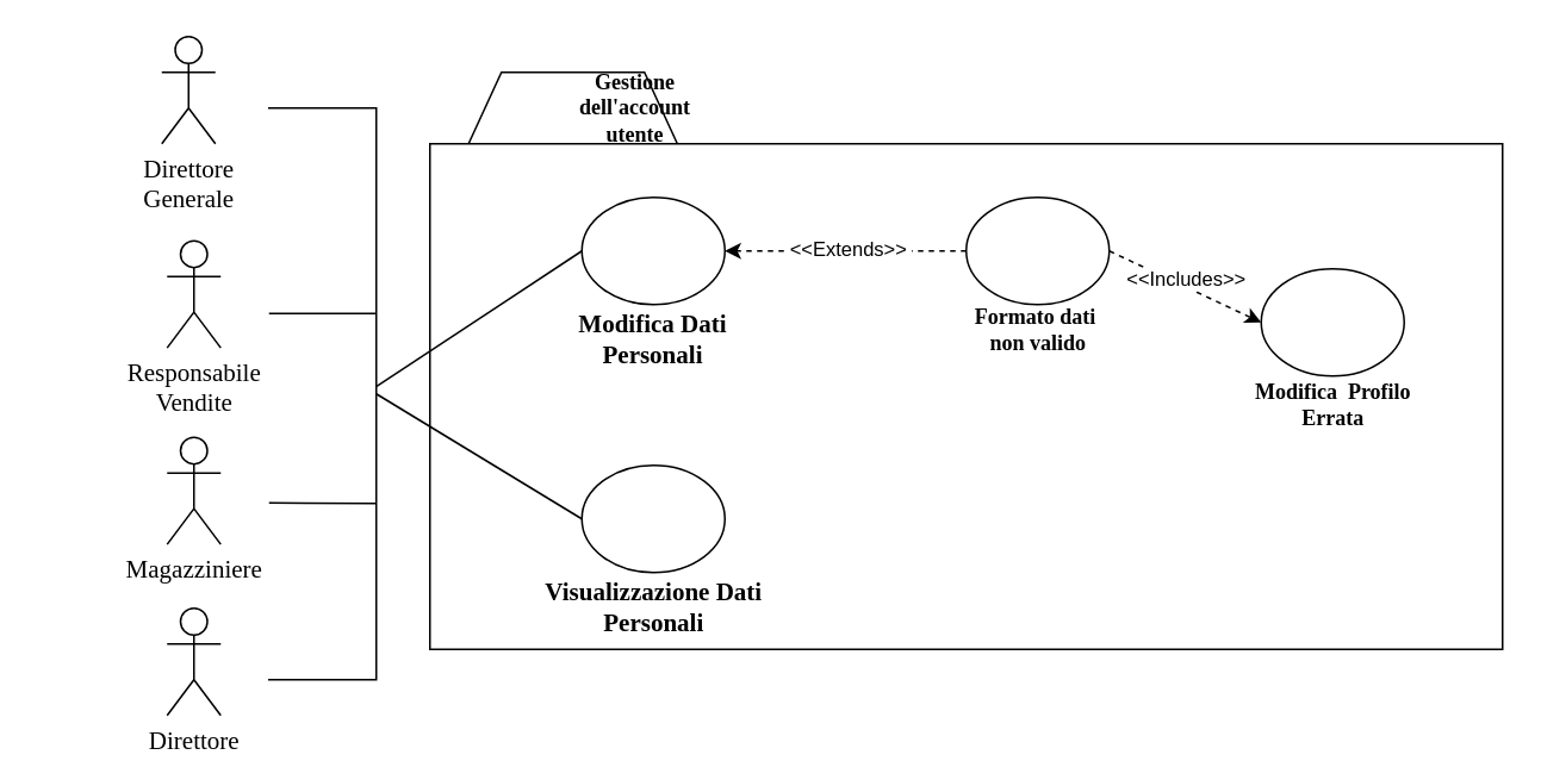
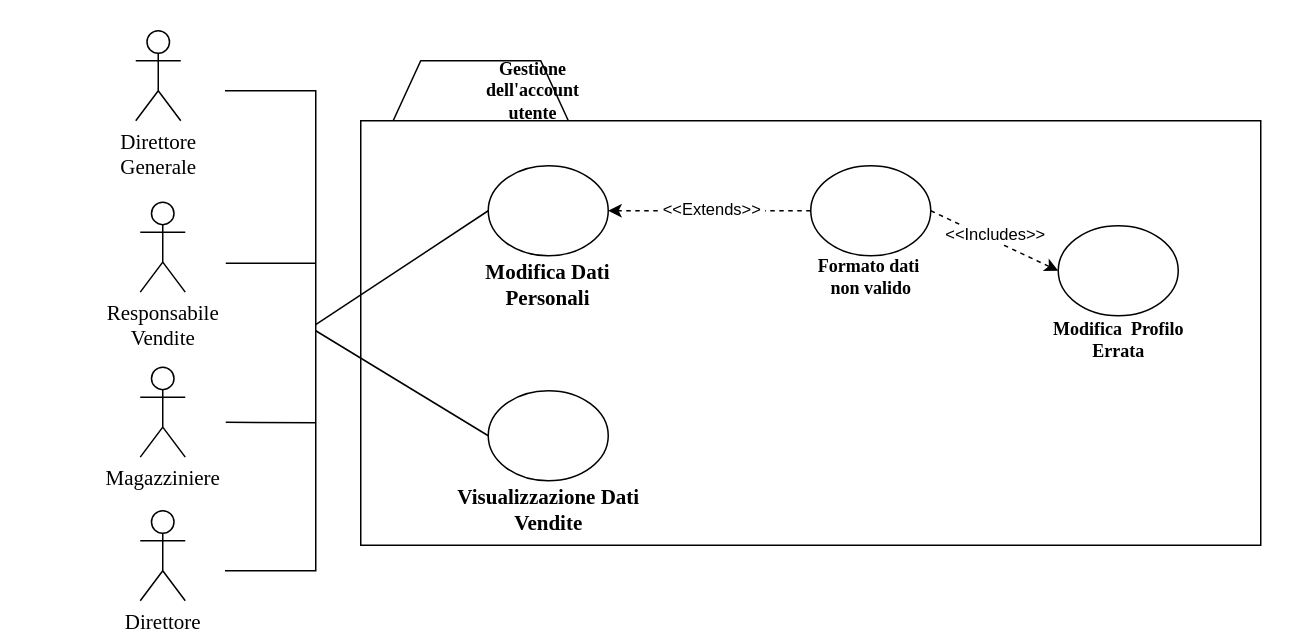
  <mxCell id="0" />
  <mxCell id="1" parent="0" />
  <mxCell id="2" value="" style="shape=hexagon;perimeter=hexagonPerimeter2;whiteSpace=wrap;html=1;fixedSize=1;" parent="1" vertex="1"><mxGeometry x="260" y="40" width="120" height="87" as="geometry" /></mxCell>
  <mxCell id="3" value="&lt;div&gt;&lt;font style=&quot;font-size: 14px&quot; face=&quot;Times New Roman&quot;&gt;Direttore&lt;/font&gt;&lt;/div&gt;&lt;div&gt;&lt;font style=&quot;font-size: 14px&quot; face=&quot;Times New Roman&quot;&gt;Generale&lt;br&gt;&lt;/font&gt;&lt;/div&gt;" style="shape=umlActor;verticalLabelPosition=bottom;verticalAlign=top;html=1;outlineConnect=0;" parent="1" vertex="1"><mxGeometry x="90" y="20" width="30" height="60" as="geometry" /></mxCell>
  <mxCell id="4" value="&lt;div&gt;&lt;font style=&quot;font-size: 14px&quot; face=&quot;Times New Roman&quot;&gt;Responsabile&lt;/font&gt;&lt;/div&gt;&lt;div&gt;&lt;font style=&quot;font-size: 14px&quot; face=&quot;Times New Roman&quot;&gt;Vendite&lt;br&gt;&lt;/font&gt;&lt;/div&gt;" style="shape=umlActor;verticalLabelPosition=bottom;verticalAlign=top;html=1;outlineConnect=0;" parent="1" vertex="1"><mxGeometry x="93" y="134.25" width="30" height="60" as="geometry" /></mxCell>
  <mxCell id="5" value="&lt;font style=&quot;font-size: 14px&quot; face=&quot;Times New Roman&quot;&gt;Magazziniere&lt;/font&gt;" style="shape=umlActor;verticalLabelPosition=bottom;verticalAlign=top;html=1;outlineConnect=0;" parent="1" vertex="1"><mxGeometry x="93" y="244.25" width="30" height="60" as="geometry" /></mxCell>
  <mxCell id="6" value="&lt;font style=&quot;font-size: 14px&quot; face=&quot;Times New Roman&quot;&gt;Direttore&lt;/font&gt;" style="shape=umlActor;verticalLabelPosition=bottom;verticalAlign=top;html=1;outlineConnect=0;" parent="1" vertex="1"><mxGeometry x="93" y="340" width="30" height="60" as="geometry" /></mxCell>
  <mxCell id="7" value="" style="rounded=0;whiteSpace=wrap;html=1;" parent="1" vertex="1"><mxGeometry x="240" y="80" width="600" height="283" as="geometry" /></mxCell>
  <mxCell id="8" value="&lt;div&gt;&lt;br&gt;&lt;/div&gt;&lt;div&gt;&lt;br&gt;&lt;/div&gt;&lt;div&gt;&lt;br&gt;&lt;/div&gt;&lt;div&gt;&lt;br&gt;&lt;/div&gt;&lt;div&gt;&lt;br&gt;&lt;/div&gt;&lt;div&gt;&lt;br&gt;&lt;/div&gt;" style="ellipse;whiteSpace=wrap;html=1;" parent="1" vertex="1"><mxGeometry x="325" y="110" width="80" height="60" as="geometry" /></mxCell>
  <mxCell id="9" value="&lt;div&gt;&lt;font style=&quot;font-size: 14px&quot; face=&quot;Times New Roman&quot;&gt;&lt;b&gt;Modifica Dati&lt;/b&gt;&lt;/font&gt;&lt;/div&gt;&lt;div&gt;&lt;font style=&quot;font-size: 12px&quot;&gt;&lt;font style=&quot;font-size: 14px&quot; face=&quot;Times New Roman&quot;&gt;&lt;b&gt;Personali&lt;/b&gt;&lt;/font&gt;&lt;br&gt;&lt;/font&gt;&lt;/div&gt;" style="text;html=1;strokeColor=none;fillColor=none;align=center;verticalAlign=middle;whiteSpace=wrap;rounded=0;" parent="1" vertex="1"><mxGeometry x="300" y="180" width="130" height="20" as="geometry" /></mxCell>
  <mxCell id="10" value="&lt;div&gt;&lt;br&gt;&lt;/div&gt;&lt;div&gt;&lt;br&gt;&lt;/div&gt;&lt;div&gt;&lt;br&gt;&lt;/div&gt;&lt;div&gt;&lt;br&gt;&lt;/div&gt;&lt;div&gt;&lt;br&gt;&lt;/div&gt;&lt;div&gt;&lt;br&gt;&lt;/div&gt;" style="ellipse;whiteSpace=wrap;html=1;" parent="1" vertex="1"><mxGeometry x="325" y="260" width="80" height="60" as="geometry" /></mxCell>
- <mxCell id="11" value="&lt;div&gt;&lt;font style=&quot;font-size: 14px&quot; face=&quot;Times New Roman&quot;&gt;&lt;b&gt;Visualizzazione Dati&lt;/b&gt;&lt;/font&gt;&lt;/div&gt;&lt;div&gt;&lt;font style=&quot;font-size: 12px&quot; face=&quot;Times New Roman&quot;&gt;&lt;font style=&quot;font-size: 14px&quot;&gt;&lt;b&gt;Personali&lt;/b&gt;&lt;/font&gt;&lt;br&gt;&lt;/font&gt;&lt;/div&gt;" style="text;html=1;strokeColor=none;fillColor=none;align=center;verticalAlign=middle;whiteSpace=wrap;rounded=0;" parent="1" vertex="1"><mxGeometry x="292.5" y="330" width="145" height="20" as="geometry" /></mxCell>
+ <mxCell id="11" value="&lt;div&gt;&lt;font style=&quot;font-size: 14px&quot; face=&quot;Times New Roman&quot;&gt;&lt;b&gt;Visualizzazione Dati&lt;/b&gt;&lt;/font&gt;&lt;/div&gt;&lt;div&gt;&lt;font style=&quot;font-size: 12px&quot; face=&quot;Times New Roman&quot;&gt;&lt;font style=&quot;font-size: 14px&quot;&gt;&lt;b&gt;Vendite&lt;/b&gt;&lt;/font&gt;&lt;br&gt;&lt;/font&gt;&lt;/div&gt;" style="text;html=1;strokeColor=none;fillColor=none;align=center;verticalAlign=middle;whiteSpace=wrap;rounded=0;" parent="1" vertex="1"><mxGeometry x="292.5" y="330" width="145" height="20" as="geometry" /></mxCell>
  <mxCell id="12" value="" style="shape=partialRectangle;whiteSpace=wrap;html=1;bottom=1;right=1;left=1;top=0;fillColor=none;routingCenterX=-0.5;rotation=-90;" parent="1" vertex="1"><mxGeometry x="20" y="190" width="320" height="60" as="geometry" /></mxCell>
  <mxCell id="13" value="" style="endArrow=none;html=1;" parent="1" edge="1"><mxGeometry width="50" height="50" relative="1" as="geometry"><mxPoint x="150" y="175" as="sourcePoint" /><mxPoint x="210" y="175" as="targetPoint" /></mxGeometry></mxCell>
  <mxCell id="14" value="" style="endArrow=none;html=1;" parent="1" edge="1"><mxGeometry width="50" height="50" relative="1" as="geometry"><mxPoint x="150" y="281" as="sourcePoint" /><mxPoint x="210" y="281.32" as="targetPoint" /></mxGeometry></mxCell>
  <mxCell id="15" value="&lt;div align=&quot;center&quot;&gt;&lt;font face=&quot;Times New Roman&quot;&gt;&lt;b&gt;Gestione&lt;/b&gt;&lt;/font&gt;&lt;/div&gt;&lt;div align=&quot;center&quot;&gt;&lt;font face=&quot;Times New Roman&quot;&gt;&lt;b&gt;dell'account&lt;/b&gt;&lt;/font&gt;&lt;/div&gt;&lt;div align=&quot;center&quot;&gt;&lt;font face=&quot;Times New Roman&quot;&gt;&lt;b&gt;utente&lt;/b&gt;&lt;/font&gt;&lt;/div&gt;" style="text;html=1;strokeColor=none;fillColor=none;align=center;verticalAlign=middle;whiteSpace=wrap;rounded=0;" parent="1" vertex="1"><mxGeometry x="335" y="50" width="40" height="20" as="geometry" /></mxCell>
  <mxCell id="16" value="" style="endArrow=none;html=1;entryX=0;entryY=0.5;entryDx=0;entryDy=0;exitX=0.512;exitY=0.995;exitDx=0;exitDy=0;exitPerimeter=0;" parent="1" source="12" target="8" edge="1"><mxGeometry width="50" height="50" relative="1" as="geometry"><mxPoint x="290" y="270" as="sourcePoint" /><mxPoint x="265" y="216.25" as="targetPoint" /></mxGeometry></mxCell>
  <mxCell id="17" value="" style="endArrow=none;html=1;exitX=0.5;exitY=1;exitDx=0;exitDy=0;entryX=0;entryY=0.5;entryDx=0;entryDy=0;" parent="1" source="12" target="10" edge="1"><mxGeometry width="50" height="50" relative="1" as="geometry"><mxPoint x="350" y="250" as="sourcePoint" /><mxPoint x="400" y="200" as="targetPoint" /></mxGeometry></mxCell>
  <mxCell id="18" value="" style="endArrow=classic;html=1;dashed=1;exitX=0;exitY=0.5;exitDx=0;exitDy=0;entryX=1;entryY=0.5;entryDx=0;entryDy=0;" parent="1" source="20" target="8" edge="1"><mxGeometry width="50" height="50" relative="1" as="geometry"><mxPoint x="547.5" y="143.75" as="sourcePoint" /><mxPoint x="350" y="147" as="targetPoint" /></mxGeometry></mxCell>
  <mxCell id="19" value="&amp;nbsp;&amp;lt;&amp;lt;Extends&amp;gt;&amp;gt;&amp;nbsp;" style="edgeLabel;html=1;align=center;verticalAlign=middle;resizable=0;points=[];" parent="18" vertex="1" connectable="0"><mxGeometry x="-0.013" y="1" relative="1" as="geometry"><mxPoint y="-3" as="offset" /></mxGeometry></mxCell>
  <mxCell id="20" value="&lt;div&gt;&lt;br&gt;&lt;/div&gt;&lt;div&gt;&lt;br&gt;&lt;/div&gt;&lt;div&gt;&lt;br&gt;&lt;/div&gt;&lt;div&gt;&lt;br&gt;&lt;/div&gt;&lt;div&gt;&lt;br&gt;&lt;/div&gt;&lt;div&gt;&lt;br&gt;&lt;/div&gt;" style="ellipse;whiteSpace=wrap;html=1;" parent="1" vertex="1"><mxGeometry x="540" y="110" width="80" height="60" as="geometry" /></mxCell>
  <mxCell id="21" value="&lt;div&gt;&lt;br&gt;&lt;/div&gt;&lt;div&gt;&lt;br&gt;&lt;/div&gt;&lt;div&gt;&lt;br&gt;&lt;/div&gt;&lt;div&gt;&lt;br&gt;&lt;/div&gt;&lt;div&gt;&lt;br&gt;&lt;/div&gt;&lt;div&gt;&lt;br&gt;&lt;/div&gt;" style="ellipse;whiteSpace=wrap;html=1;" parent="1" vertex="1"><mxGeometry x="705" y="150" width="80" height="60" as="geometry" /></mxCell>
  <mxCell id="22" value="" style="endArrow=classic;html=1;dashed=1;entryX=0;entryY=0.5;entryDx=0;entryDy=0;exitX=1;exitY=0.5;exitDx=0;exitDy=0;" parent="1" source="20" target="21" edge="1"><mxGeometry width="50" height="50" relative="1" as="geometry"><mxPoint x="757.5" y="374.25" as="sourcePoint" /><mxPoint x="597.5" y="374.25" as="targetPoint" /></mxGeometry></mxCell>
  <mxCell id="23" value="&amp;nbsp;&amp;lt;&amp;lt;Includes&amp;gt;&amp;gt;&amp;nbsp;" style="edgeLabel;html=1;align=center;verticalAlign=middle;resizable=0;points=[];" parent="22" vertex="1" connectable="0"><mxGeometry x="-0.013" y="1" relative="1" as="geometry"><mxPoint y="-3" as="offset" /></mxGeometry></mxCell>
  <mxCell id="24" value="&lt;font face=&quot;Times New Roman&quot;&gt;&lt;b&gt;Modifica &amp;nbsp;Profilo&lt;br&gt;Errata&lt;br&gt;&lt;/b&gt;&lt;/font&gt;" style="text;html=1;strokeColor=none;fillColor=none;align=center;verticalAlign=middle;whiteSpace=wrap;rounded=0;" parent="1" vertex="1"><mxGeometry x="672.5" y="215.5" width="145" height="20" as="geometry" /></mxCell>
  <mxCell id="25" value="&lt;div&gt;&lt;font face=&quot;Times New Roman&quot;&gt;&lt;b&gt;Formato dati&amp;nbsp;&lt;/b&gt;&lt;/font&gt;&lt;/div&gt;&lt;div&gt;&lt;font face=&quot;Times New Roman&quot;&gt;&lt;b&gt;non valido&lt;/b&gt;&lt;/font&gt;&lt;/div&gt;" style="text;html=1;strokeColor=none;fillColor=none;align=center;verticalAlign=middle;whiteSpace=wrap;rounded=0;" parent="1" vertex="1"><mxGeometry x="507.5" y="174.25" width="145" height="20" as="geometry" /></mxCell>
